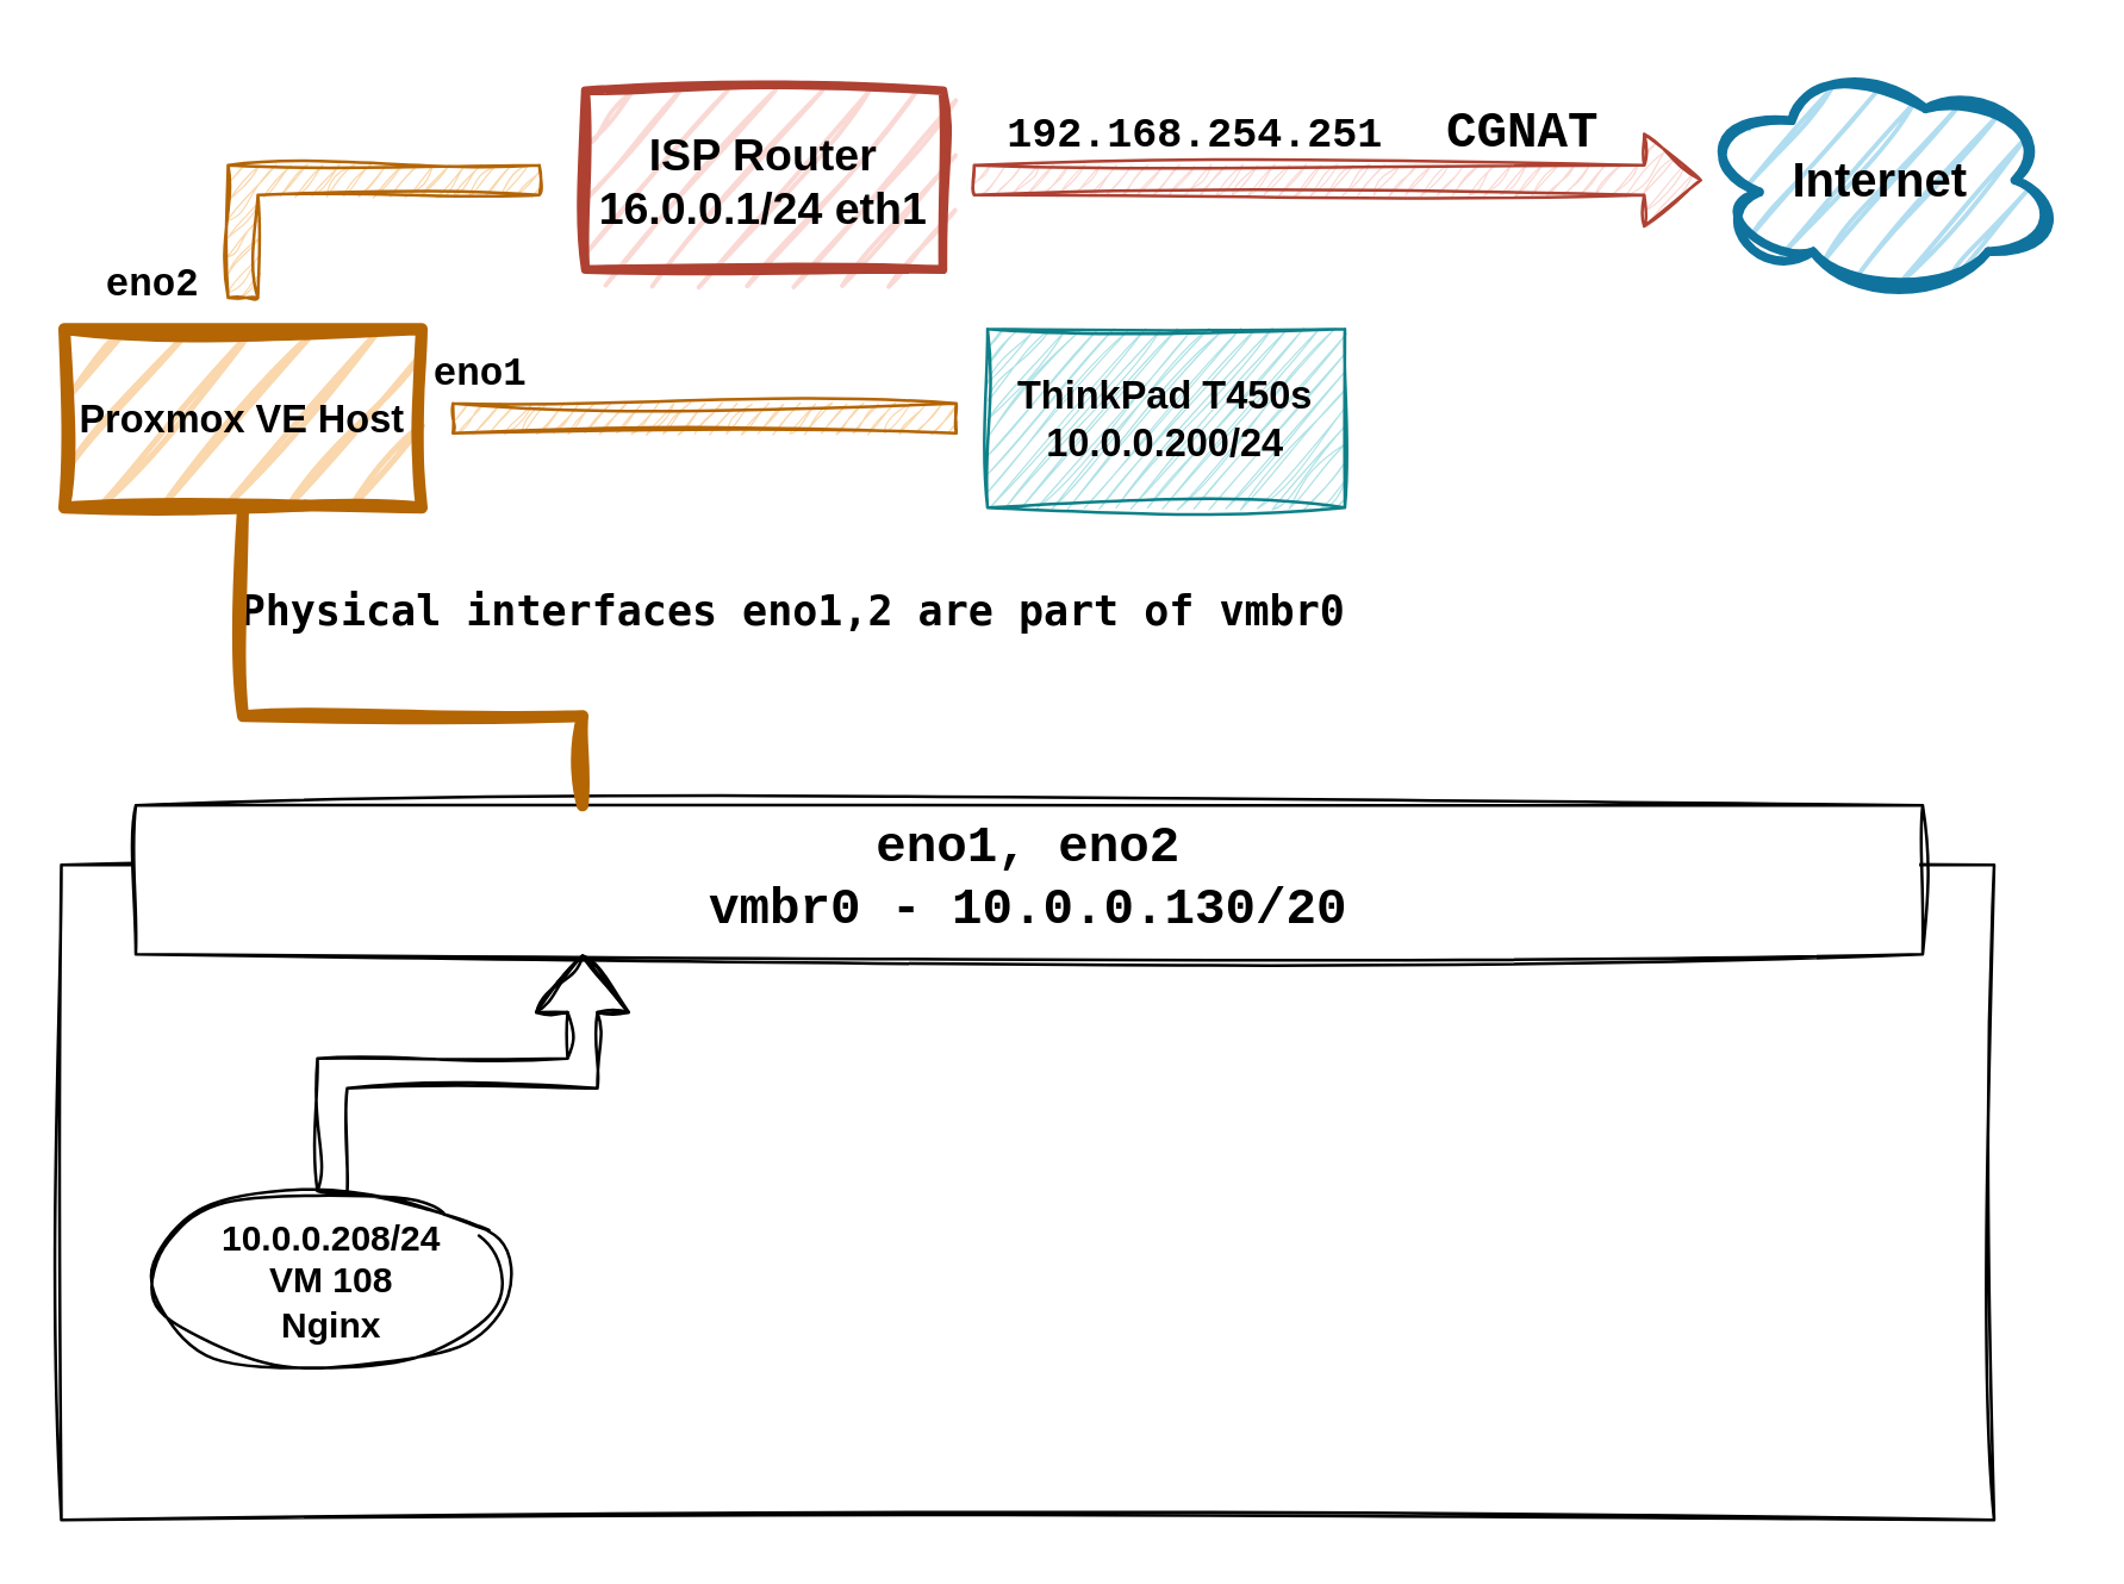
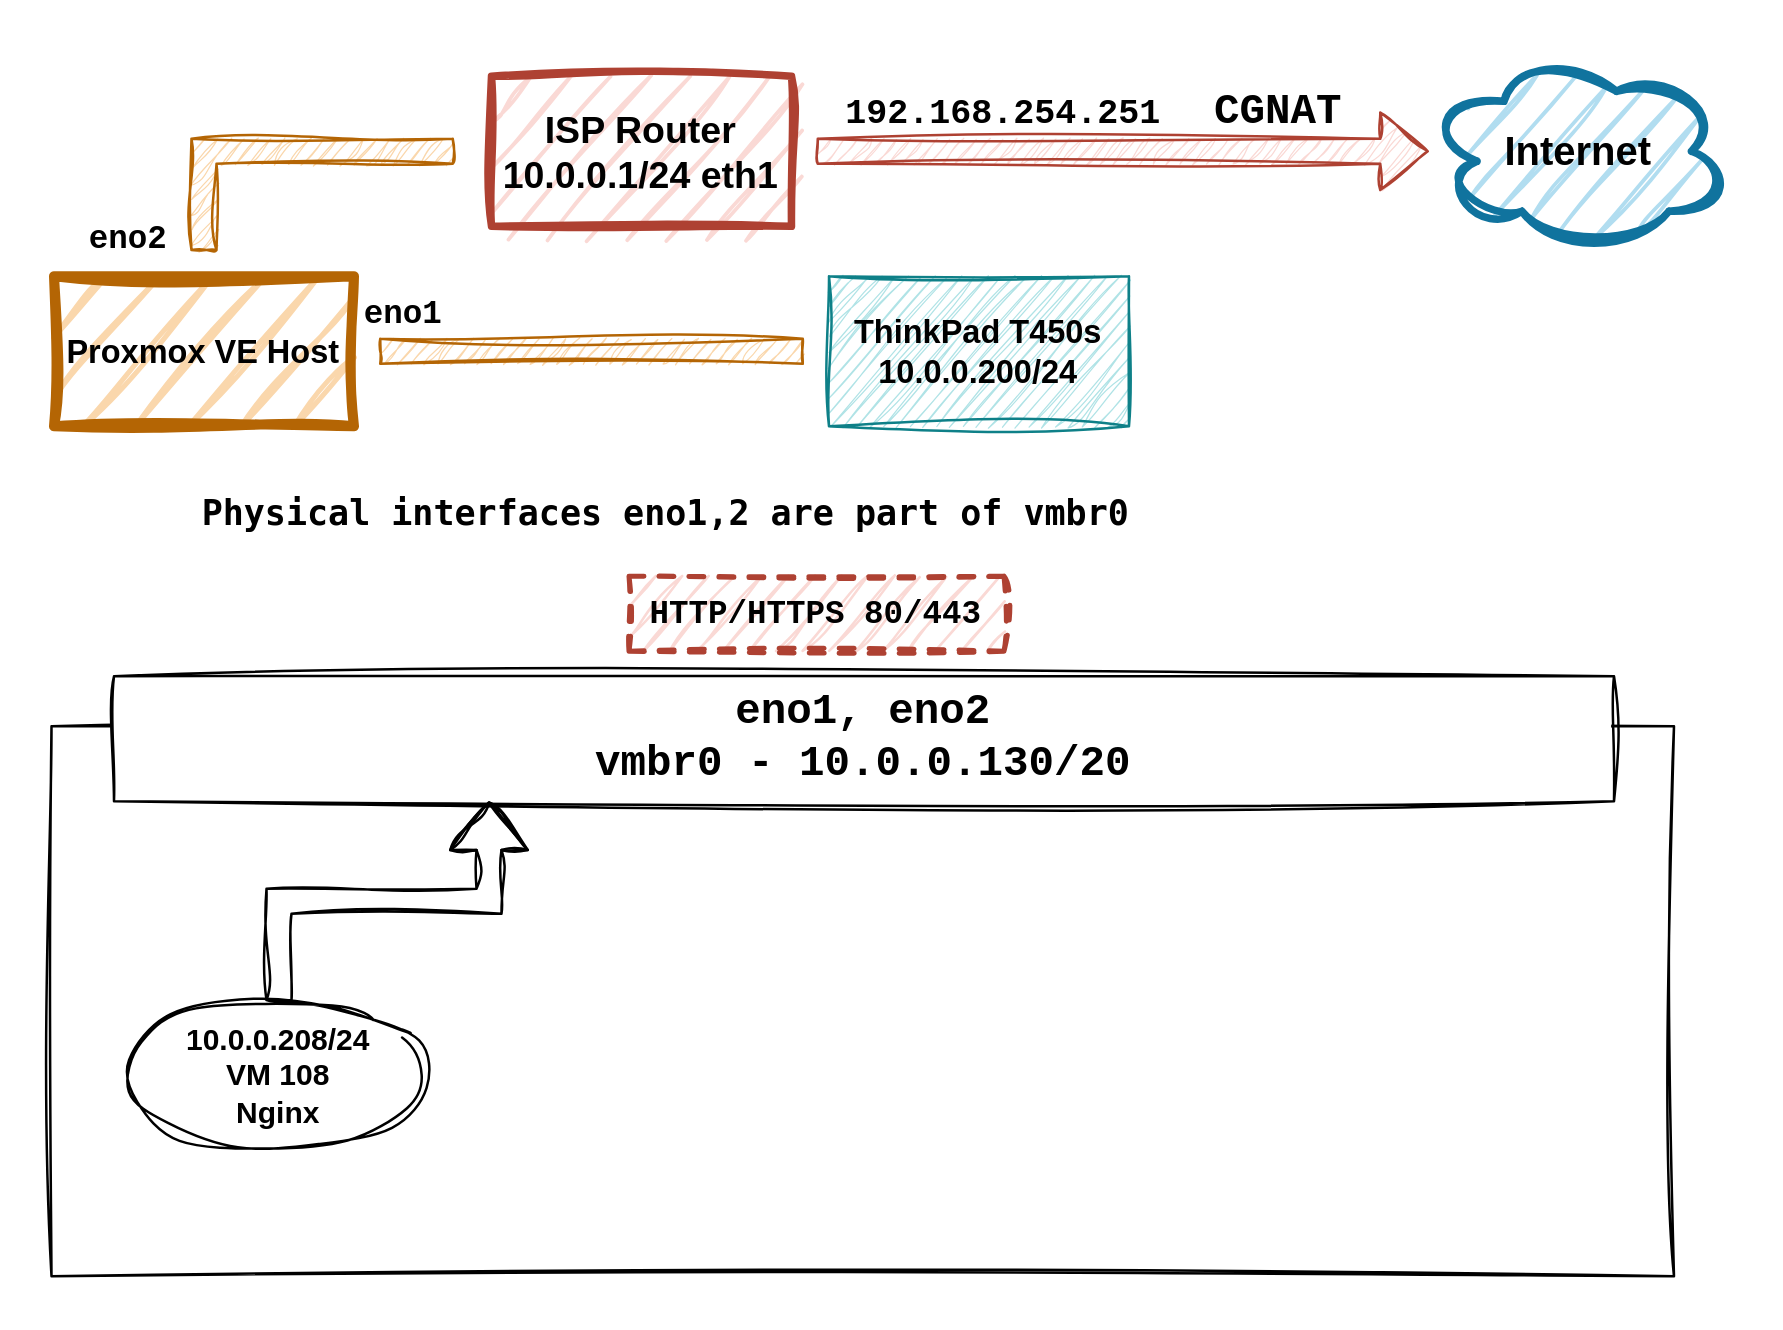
  <mxCell id="0" />
  <mxCell id="1" parent="0" />
  <mxCell id="2" value="" style="rounded=0;whiteSpace=wrap;html=1;strokeWidth=1;sketch=1;curveFitting=1;jiggle=2;" vertex="1" parent="1"><mxGeometry x="20" y="290" width="649" height="220" as="geometry" /></mxCell>
  <mxCell id="3" value="&lt;font face=&quot;Helvetica&quot; style=&quot;font-size: 13px;&quot;&gt;&lt;b style=&quot;&quot;&gt;Proxmox VE Host&lt;/b&gt;&lt;/font&gt;" style="rounded=0;whiteSpace=wrap;html=1;fillColor=light-dark(#FAD7AC,#6C410C);strokeColor=light-dark(#B46504,#C98021);strokeWidth=4;sketch=1;curveFitting=1;jiggle=2;" vertex="1" parent="1"><mxGeometry x="21" y="110" width="120" height="60" as="geometry" /></mxCell>
  <mxCell id="4" value="&lt;div&gt;10.0.0.208/24&lt;/div&gt;VM 108&lt;div&gt;Nginx&lt;/div&gt;" style="ellipse;whiteSpace=wrap;html=1;fontStyle=1;sketch=1;curveFitting=1;jiggle=2;" vertex="1" parent="1"><mxGeometry x="51" y="400" width="120" height="60" as="geometry" /></mxCell>
  <mxCell id="5" value="&lt;b&gt;&lt;font style=&quot;font-size: 16px;&quot;&gt;Internet&lt;/font&gt;&lt;/b&gt;" style="ellipse;shape=cloud;whiteSpace=wrap;html=1;fillColor=light-dark(#B1DDF0,#1D4C60);strokeColor=#10739e;strokeWidth=3;sketch=1;curveFitting=1;jiggle=2;rounded=0;" vertex="1" parent="1"><mxGeometry x="571" y="20" width="120" height="80" as="geometry" /></mxCell>
  <mxCell id="6" value="" style="shape=flexArrow;endArrow=none;html=1;rounded=0;fillColor=light-dark(#FAD7AC,#6C410C);strokeColor=light-dark(#B46504,#C98021);startFill=0;sketch=1;curveFitting=1;jiggle=2;" edge="1" parent="1"><mxGeometry width="50" height="50" relative="1" as="geometry"><mxPoint x="81" y="100" as="sourcePoint" /><mxPoint x="181" y="60" as="targetPoint" /><Array as="points"><mxPoint x="81" y="60" /></Array></mxGeometry></mxCell>
- <mxCell id="7" value="&lt;b&gt;&lt;font style=&quot;font-size: 15px;&quot;&gt;ISP Router&lt;/font&gt;&lt;/b&gt;&lt;div&gt;&lt;b&gt;&lt;font style=&quot;font-size: 15px;&quot;&gt;16.0.0.1/24 eth1&lt;/font&gt;&lt;/b&gt;&lt;/div&gt;" style="rounded=0;whiteSpace=wrap;html=1;fillColor=light-dark(#FAD9D5,#6C3B33);strokeColor=light-dark(#AE4132,#EC5247);strokeWidth=3;sketch=1;curveFitting=1;jiggle=2;" vertex="1" parent="1"><mxGeometry x="196" y="30" width="120" height="60" as="geometry" /></mxCell>
+ <mxCell id="7" value="&lt;b&gt;&lt;font style=&quot;font-size: 15px;&quot;&gt;ISP Router&lt;/font&gt;&lt;/b&gt;&lt;div&gt;&lt;b&gt;&lt;font style=&quot;font-size: 15px;&quot;&gt;10.0.0.1/24 eth1&lt;/font&gt;&lt;/b&gt;&lt;/div&gt;" style="rounded=0;whiteSpace=wrap;html=1;fillColor=light-dark(#FAD9D5,#6C3B33);strokeColor=light-dark(#AE4132,#EC5247);strokeWidth=3;sketch=1;curveFitting=1;jiggle=2;" vertex="1" parent="1"><mxGeometry x="196" y="30" width="120" height="60" as="geometry" /></mxCell>
  <mxCell id="8" value="" style="shape=flexArrow;endArrow=classic;html=1;rounded=0;fillColor=light-dark(#FAD9D5,#6C3B33);strokeColor=light-dark(#AE4132,#EC5247);sketch=1;curveFitting=1;jiggle=2;" edge="1" parent="1" target="5"><mxGeometry width="50" height="50" relative="1" as="geometry"><mxPoint x="326" y="60" as="sourcePoint" /><mxPoint x="426" y="60" as="targetPoint" /></mxGeometry></mxCell>
  <mxCell id="9" value="&lt;div&gt;&lt;b&gt;&lt;font face=&quot;Courier New&quot; style=&quot;font-size: 17px;&quot;&gt;eno1, eno2&lt;/font&gt;&lt;/b&gt;&lt;/div&gt;&lt;b&gt;&lt;font face=&quot;Courier New&quot; style=&quot;font-size: 17px;&quot;&gt;vmbr0 - 10.0.0.130/20&lt;/font&gt;&lt;/b&gt;" style="rounded=0;whiteSpace=wrap;html=1;sketch=1;curveFitting=1;jiggle=2;" vertex="1" parent="1"><mxGeometry x="45" y="270" width="600" height="50" as="geometry" /></mxCell>
  <mxCell id="10" value="&lt;font face=&quot;Courier New&quot;&gt;&lt;span style=&quot;font-size: 13px;&quot;&gt;&lt;b&gt;eno2&lt;/b&gt;&lt;/span&gt;&lt;/font&gt;" style="text;html=1;align=center;verticalAlign=middle;whiteSpace=wrap;rounded=0;sketch=1;curveFitting=1;jiggle=2;" vertex="1" parent="1"><mxGeometry x="21" y="80" width="60" height="30" as="geometry" /></mxCell>
  <mxCell id="11" value="&lt;pre&gt;&lt;b&gt;&lt;font style=&quot;font-size: 14px;&quot;&gt;Physical interfaces eno1,2 are part of vmbr0&lt;/font&gt;&lt;/b&gt;&lt;/pre&gt;" style="text;html=1;align=center;verticalAlign=middle;whiteSpace=wrap;rounded=0;sketch=1;curveFitting=1;jiggle=2;" vertex="1" parent="1"><mxGeometry x="111" y="190" width="310" height="30" as="geometry" /></mxCell>
  <mxCell id="12" value="&lt;b&gt;&lt;font style=&quot;font-size: 13px;&quot;&gt;ThinkPad T450s&lt;/font&gt;&lt;/b&gt;&lt;div&gt;&lt;b&gt;&lt;font style=&quot;font-size: 13px;&quot;&gt;10.0.0.200/24&lt;/font&gt;&lt;/b&gt;&lt;/div&gt;" style="rounded=0;whiteSpace=wrap;html=1;fillColor=light-dark(#B0E3E6,#175358);strokeColor=#0e8088;sketch=1;curveFitting=1;jiggle=2;" vertex="1" parent="1"><mxGeometry x="331" y="110" width="120" height="60" as="geometry" /></mxCell>
  <mxCell id="13" value="" style="shape=flexArrow;endArrow=none;html=1;rounded=0;fillColor=light-dark(#FAD7AC,#6C410C);strokeColor=light-dark(#B46504,#C98021);startFill=0;sketch=1;curveFitting=1;jiggle=2;" edge="1" parent="1"><mxGeometry width="50" height="50" relative="1" as="geometry"><mxPoint x="151" y="140" as="sourcePoint" /><mxPoint x="321" y="140" as="targetPoint" /></mxGeometry></mxCell>
  <mxCell id="14" value="&lt;b&gt;&lt;font style=&quot;font-size: 13px;&quot; face=&quot;Courier New&quot;&gt;eno1&lt;/font&gt;&lt;/b&gt;" style="text;html=1;align=center;verticalAlign=middle;whiteSpace=wrap;rounded=0;sketch=1;curveFitting=1;jiggle=2;" vertex="1" parent="1"><mxGeometry x="131" y="110" width="60" height="30" as="geometry" /></mxCell>
- <mxCell id="15" value="" style="endArrow=none;html=1;rounded=0;entryX=0.5;entryY=1;entryDx=0;entryDy=0;strokeWidth=4;fillColor=#fad7ac;strokeColor=light-dark(#B46504,#C98021);exitX=0.25;exitY=0;exitDx=0;exitDy=0;sketch=1;curveFitting=1;jiggle=2;" edge="1" parent="1" source="9" target="3"><mxGeometry width="50" height="50" relative="1" as="geometry"><mxPoint x="81" y="236" as="sourcePoint" /><mxPoint x="361" y="320" as="targetPoint" /><Array as="points"><mxPoint x="195" y="240" /><mxPoint x="81" y="240" /></Array></mxGeometry></mxCell>
  <mxCell id="16" value="" style="shape=flexArrow;endArrow=classic;html=1;rounded=0;entryX=0.25;entryY=1;entryDx=0;entryDy=0;exitX=0.5;exitY=0;exitDx=0;exitDy=0;sketch=1;curveFitting=1;jiggle=2;" edge="1" parent="1" source="4" target="9"><mxGeometry width="50" height="50" relative="1" as="geometry"><mxPoint x="311" y="390" as="sourcePoint" /><mxPoint x="361" y="340" as="targetPoint" /><Array as="points"><mxPoint x="111" y="360" /><mxPoint x="195" y="360" /></Array></mxGeometry></mxCell>
+ <mxCell id="17" value="&lt;b&gt;&lt;font style=&quot;font-size: 13px;&quot; face=&quot;Courier New&quot;&gt;HTTP/HTTPS 80/443&lt;/font&gt;&lt;/b&gt;" style="text;html=1;align=center;verticalAlign=middle;whiteSpace=wrap;rounded=0;fillColor=light-dark(#FAD9D5,#6C3B33);strokeColor=light-dark(#AE4132,#EC5247);perimeterSpacing=0;dashed=1;strokeWidth=2;sketch=1;curveFitting=1;jiggle=2;" vertex="1" parent="1"><mxGeometry x="251" y="230" width="150" height="30" as="geometry" /></mxCell>
  <mxCell id="18" value="&lt;b&gt;&lt;font style=&quot;font-size: 17px;&quot; face=&quot;Courier New&quot;&gt;CGNAT&lt;/font&gt;&lt;/b&gt;" style="text;html=1;align=center;verticalAlign=middle;whiteSpace=wrap;rounded=0;sketch=1;curveFitting=1;jiggle=2;" vertex="1" parent="1"><mxGeometry x="481" y="30" width="60" height="30" as="geometry" /></mxCell>
  <mxCell id="19" value="&lt;font style=&quot;font-size: 14px;&quot; face=&quot;Courier New&quot;&gt;&lt;b style=&quot;&quot;&gt;192.168.254.251&lt;/b&gt;&lt;/font&gt;" style="text;html=1;align=center;verticalAlign=middle;whiteSpace=wrap;rounded=0;sketch=1;curveFitting=1;jiggle=2;" vertex="1" parent="1"><mxGeometry x="371" y="30" width="60" height="30" as="geometry" /></mxCell>
